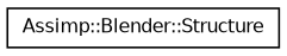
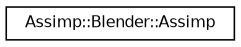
  digraph {
    rankdir=LR
-   n1 [color=black fillcolor=white fontname=Helvetica fontsize=10 height=0.2 label="Assimp::Blender::Structure" shape=record style=filled width=0.4]
+   n1 [color=black fillcolor=white fontname=Helvetica fontsize=10 height=0.2 label="Assimp::Blender::Assimp" shape=record style=filled width=0.4]
  }
